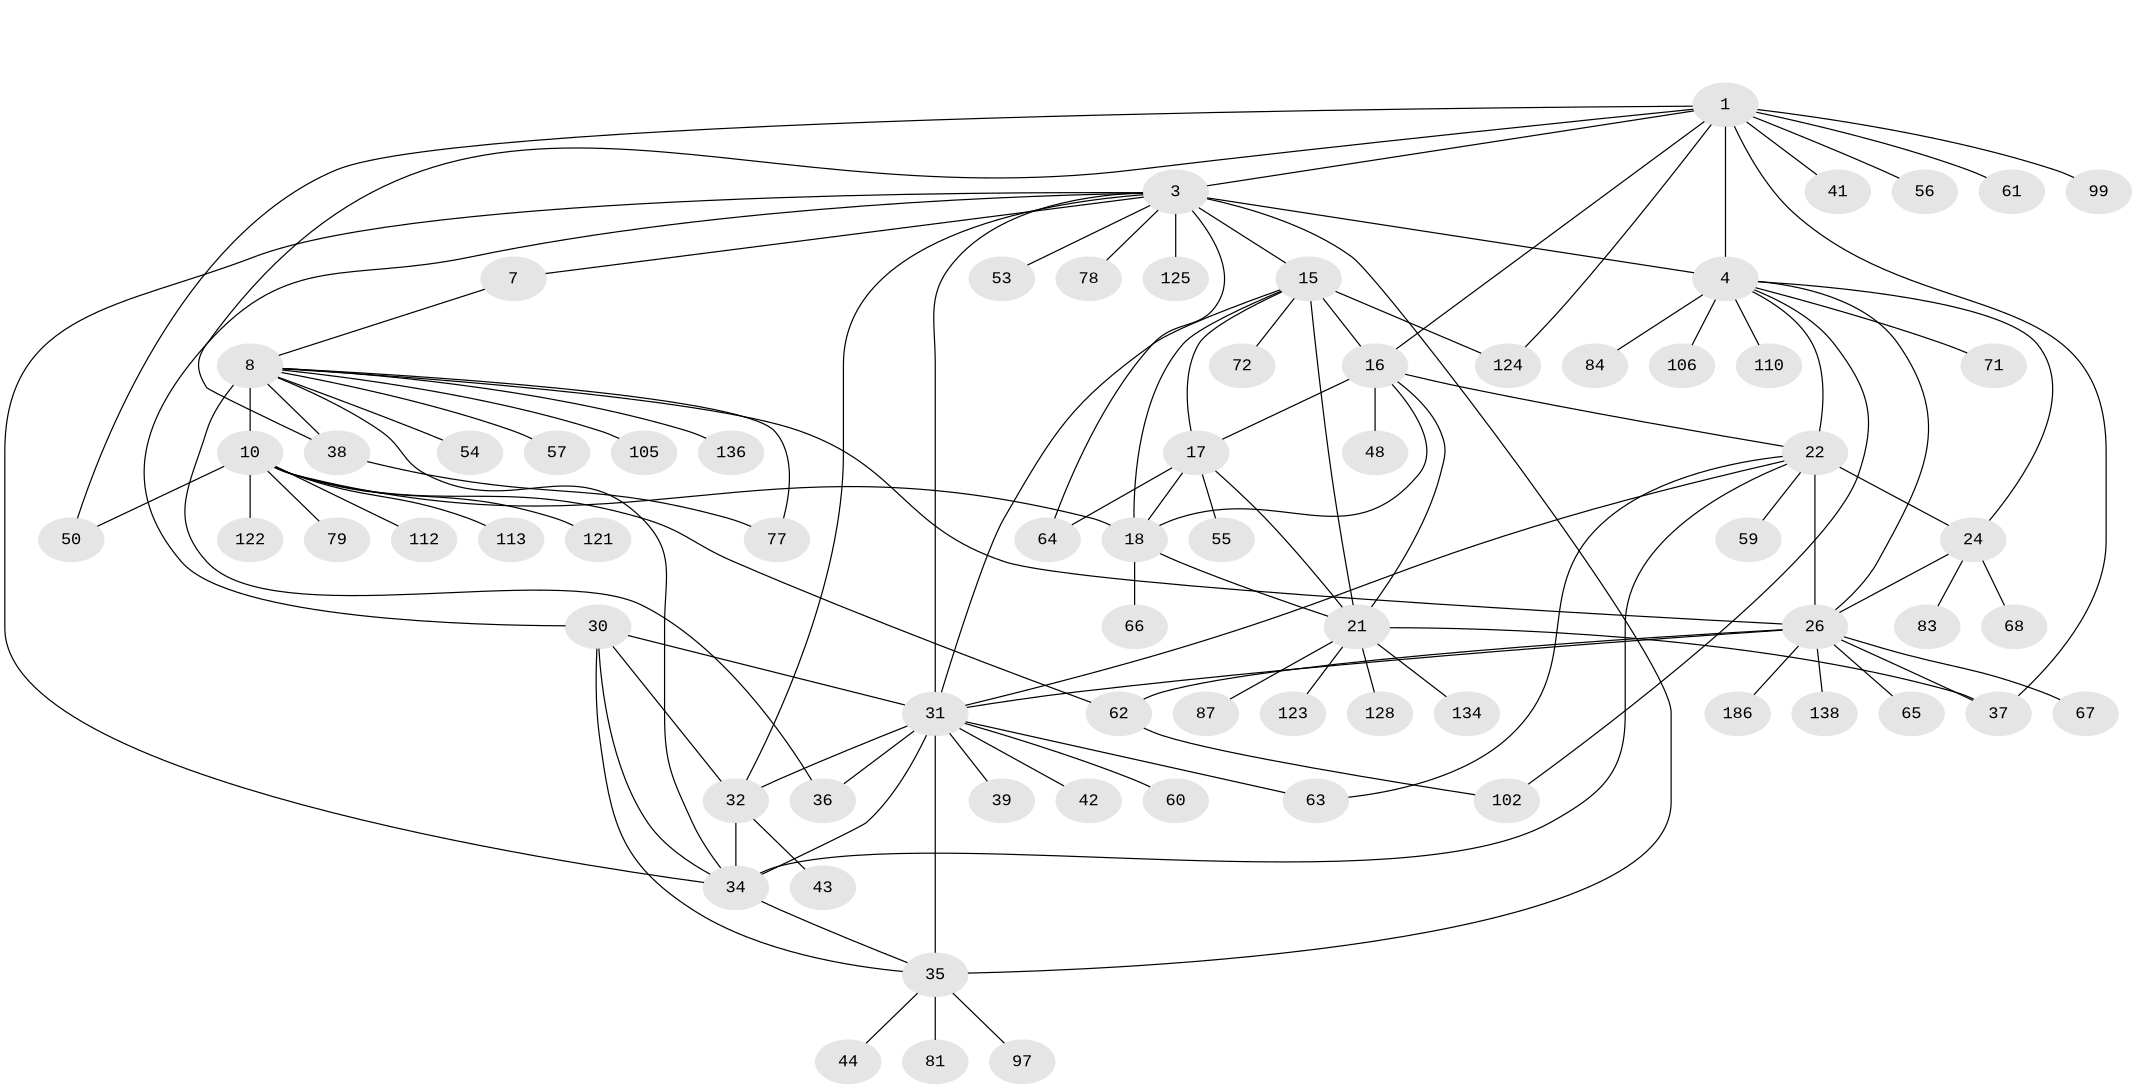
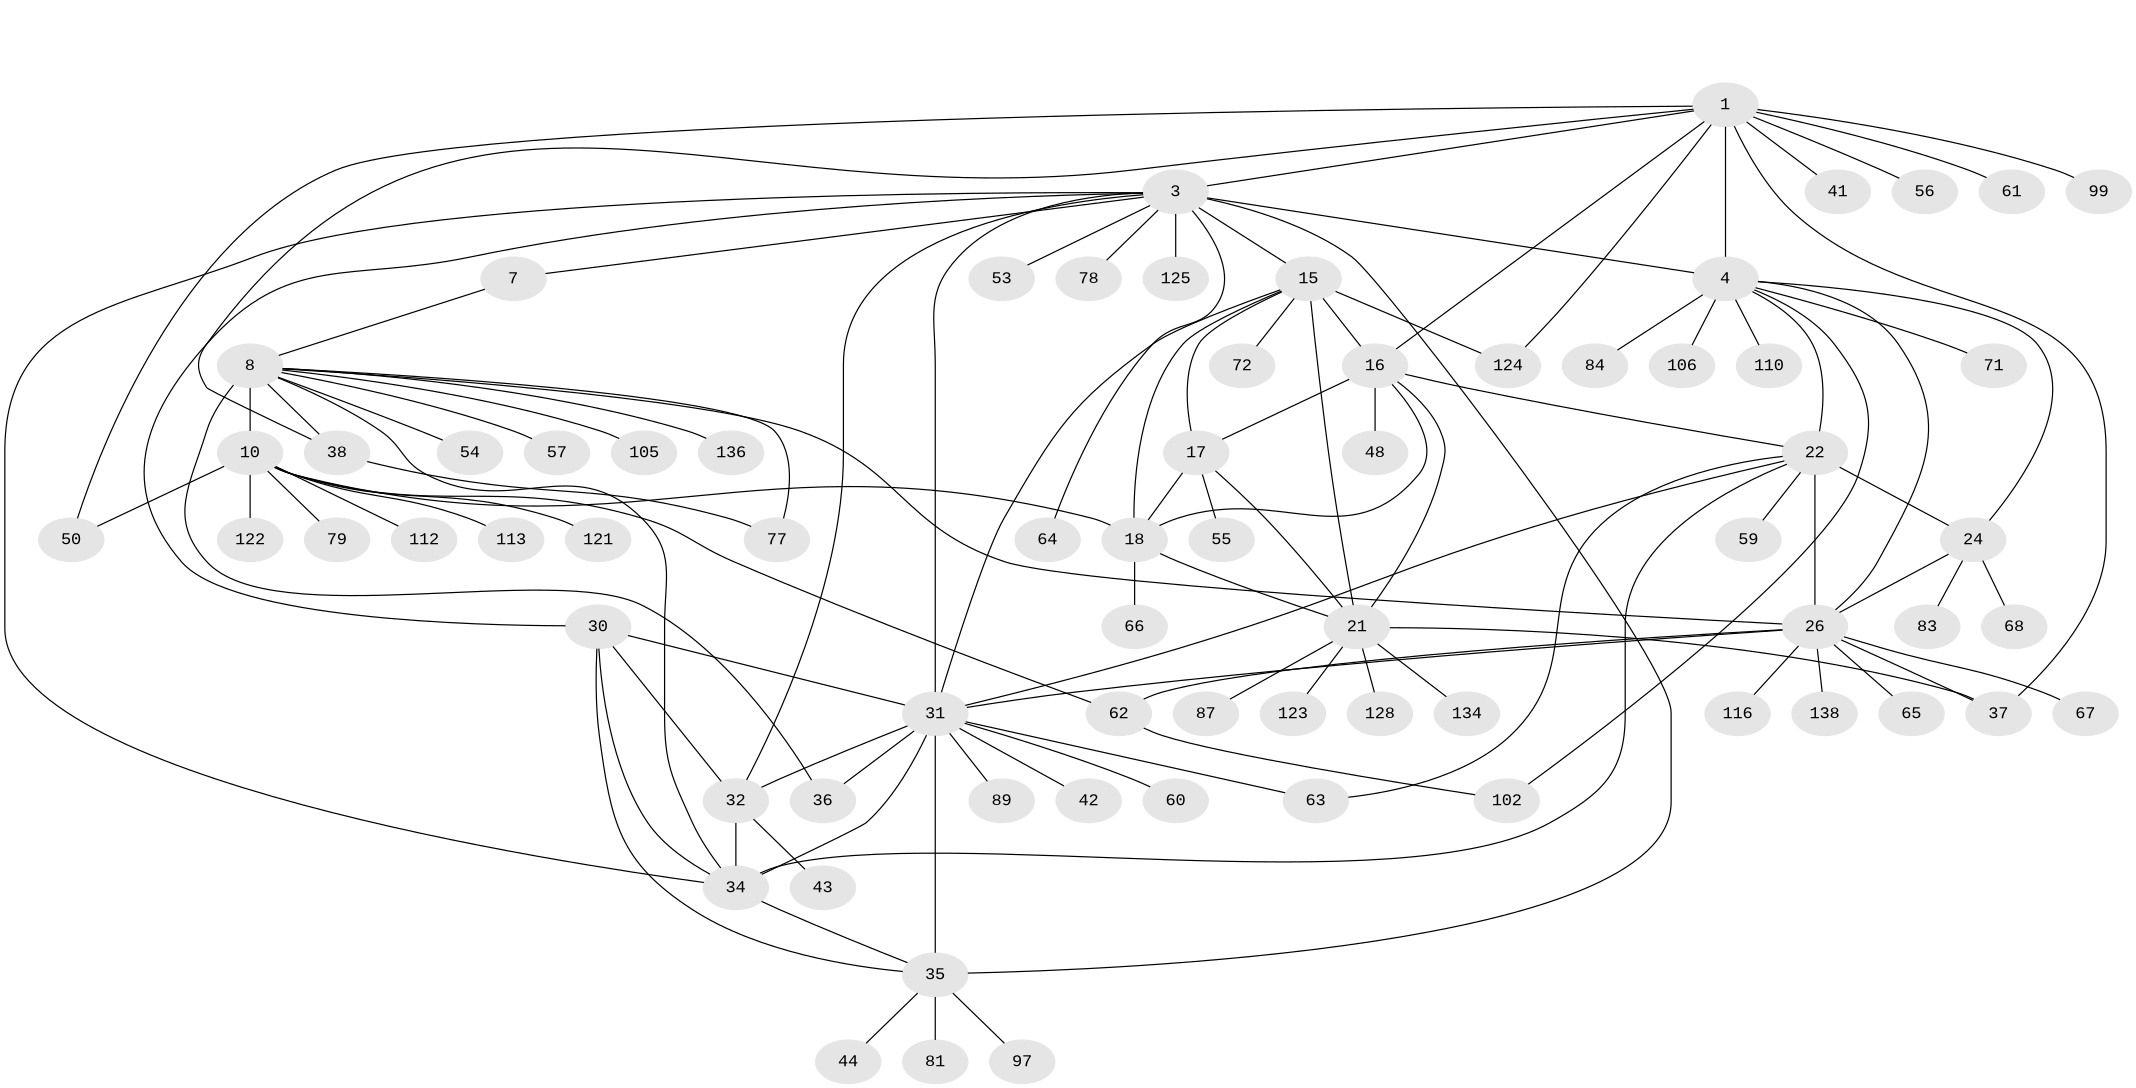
  graph {
    fontname="Liberation Mono"
    node [color=gray90 fontname="Liberation Mono" style=filled]
    edge [fontname="Liberation Mono"]
    1 [super="+5+2"]
    3 [super="+29"]
    4 [super="+6+49"]
    16
    37 [super="+90+40"]
    38
    41
    50 [super="+76+98"]
    56
    61
    99
    124
    7 [super="+103+129"]
    15 [super="+58+73+20+19"]
    30 [super="+45+107+52"]
    31 [super="+33+118+82"]
    32 [super="+104+80"]
    34
    35
    53
    64 [super="+132+130+131"]
    78
    125
    22 [super="+69+23+25"]
    26 [super="+27+46+117+141"]
    71
    84
    102 [super="+120+115"]
    106
    110
    24 [super="+28+142"]
    8 [super="+14+13+11+9"]
    18 [super="+74+51+111"]
    17 [super="+143"]
    21
    48
    77
    72
    36
    63
-   39
+   39 [label=89]
    42
    60 [super="+126"]
    43
    44
    81
    97 [super="+108+101"]
    59
    62
    65
    67 [super="+70"]
-   116 [label=186]
+   116
    138
    10 [super="+12+137"]
    54
    57 [super="+86"]
    105
    136
    79
    112
    113
    121
    122
    66 [super="+139"]
    55
    87
    123
    128
    134
    68
    83
    1 -- 3 [weight=3]
    1 -- 4 [weight=6]
    1 -- 16
    1 -- 37
    1 -- 38
    1 -- 41
    1 -- 50
    1 -- 56
    1 -- 61
    1 -- 99
    1 -- 124
    3 -- 4 [weight=2]
    3 -- 7
    3 -- 15
    3 -- 30
    3 -- 31 [weight=2]
    3 -- 32
    3 -- 34
    3 -- 35
    3 -- 53
    3 -- 64
    3 -- 78
    3 -- 125
    4 -- 22
    4 -- 26
    4 -- 71
    4 -- 84
    4 -- 102
    4 -- 106
    4 -- 110
    4 -- 24 [weight=2]
    16 -- 22
    16 -- 18
    16 -- 17
    16 -- 21
    16 -- 48
    38 -- 77
    7 -- 8
    15 -- 16 [weight=3]
    15 -- 124
    15 -- 31
    15 -- 18 [weight=3]
    15 -- 17 [weight=3]
    15 -- 21 [weight=3]
    15 -- 72
    30 -- 31 [weight=2]
    30 -- 32
    30 -- 34
    30 -- 35
    31 -- 32 [weight=2]
    31 -- 34 [weight=2]
    31 -- 35 [weight=2]
    31 -- 36
    31 -- 63
    31 -- 39
    31 -- 42
    31 -- 60
    32 -- 34
    32 -- 43
    34 -- 35
    35 -- 44
    35 -- 81
    35 -- 97
    22 -- 31
    22 -- 34
    22 -- 26 [weight=6]
    22 -- 24 [weight=6]
    22 -- 63
    22 -- 59
    26 -- 37
    26 -- 31
    26 -- 62
    26 -- 65
    26 -- 67
    26 -- 116
    26 -- 138
    24 -- 26 [weight=4]
    24 -- 68
    24 -- 83
    8 -- 38
    8 -- 34
    8 -- 26
    8 -- 77
    8 -- 36
    8 -- 10 [weight=10]
    8 -- 54
    8 -- 57
    8 -- 105
    8 -- 136
    18 -- 21
    18 -- 66
-   17 -- 64
    17 -- 18
    17 -- 21
    17 -- 55
    21 -- 37
    21 -- 87
    21 -- 123
    21 -- 128
    21 -- 134
    62 -- 102
    10 -- 50
    10 -- 18
    10 -- 62
    10 -- 79
    10 -- 112
    10 -- 113
    10 -- 121
    10 -- 122
  }
